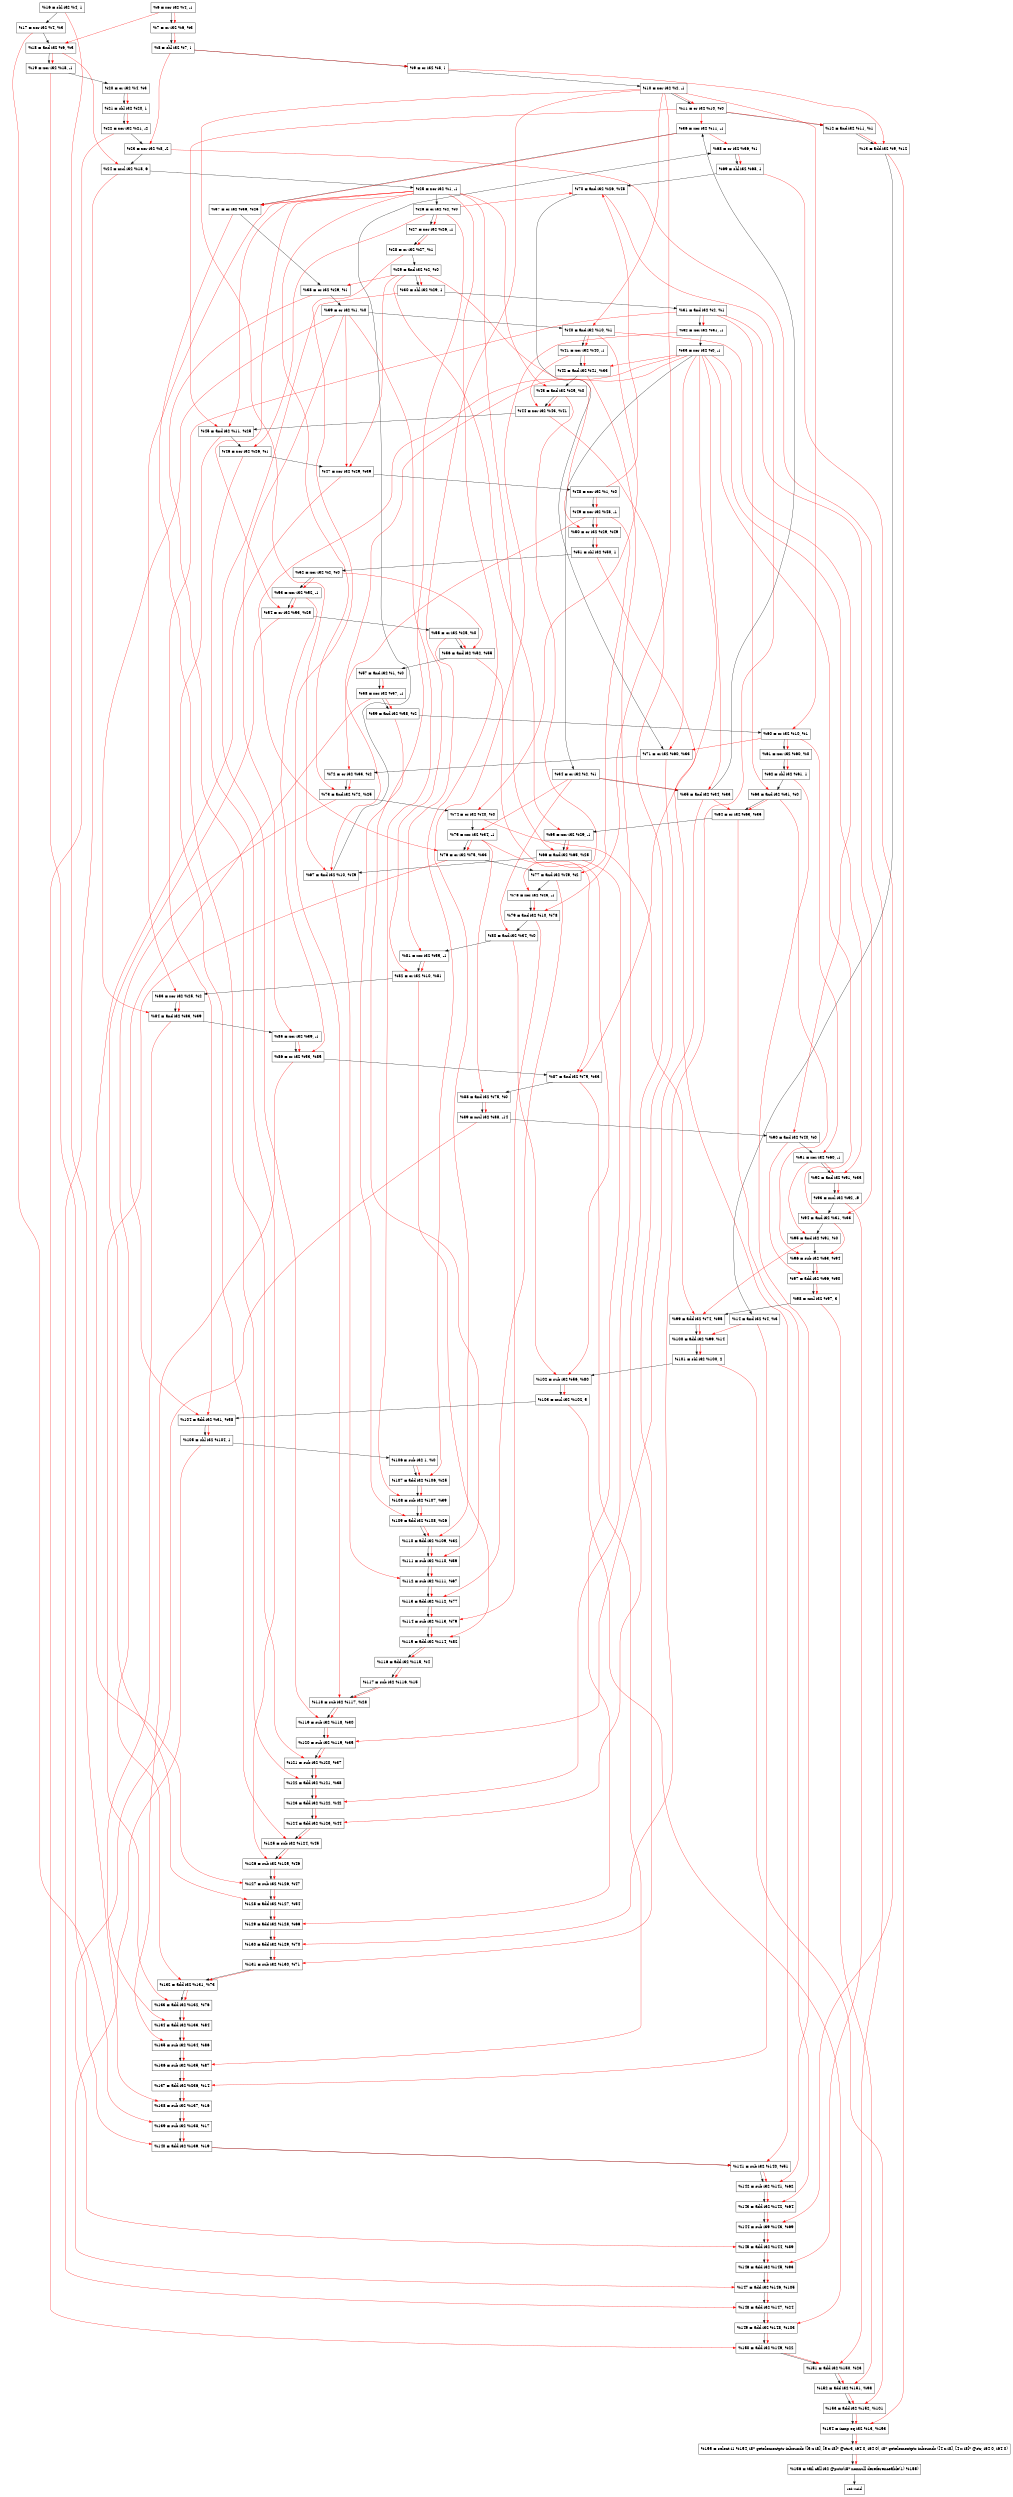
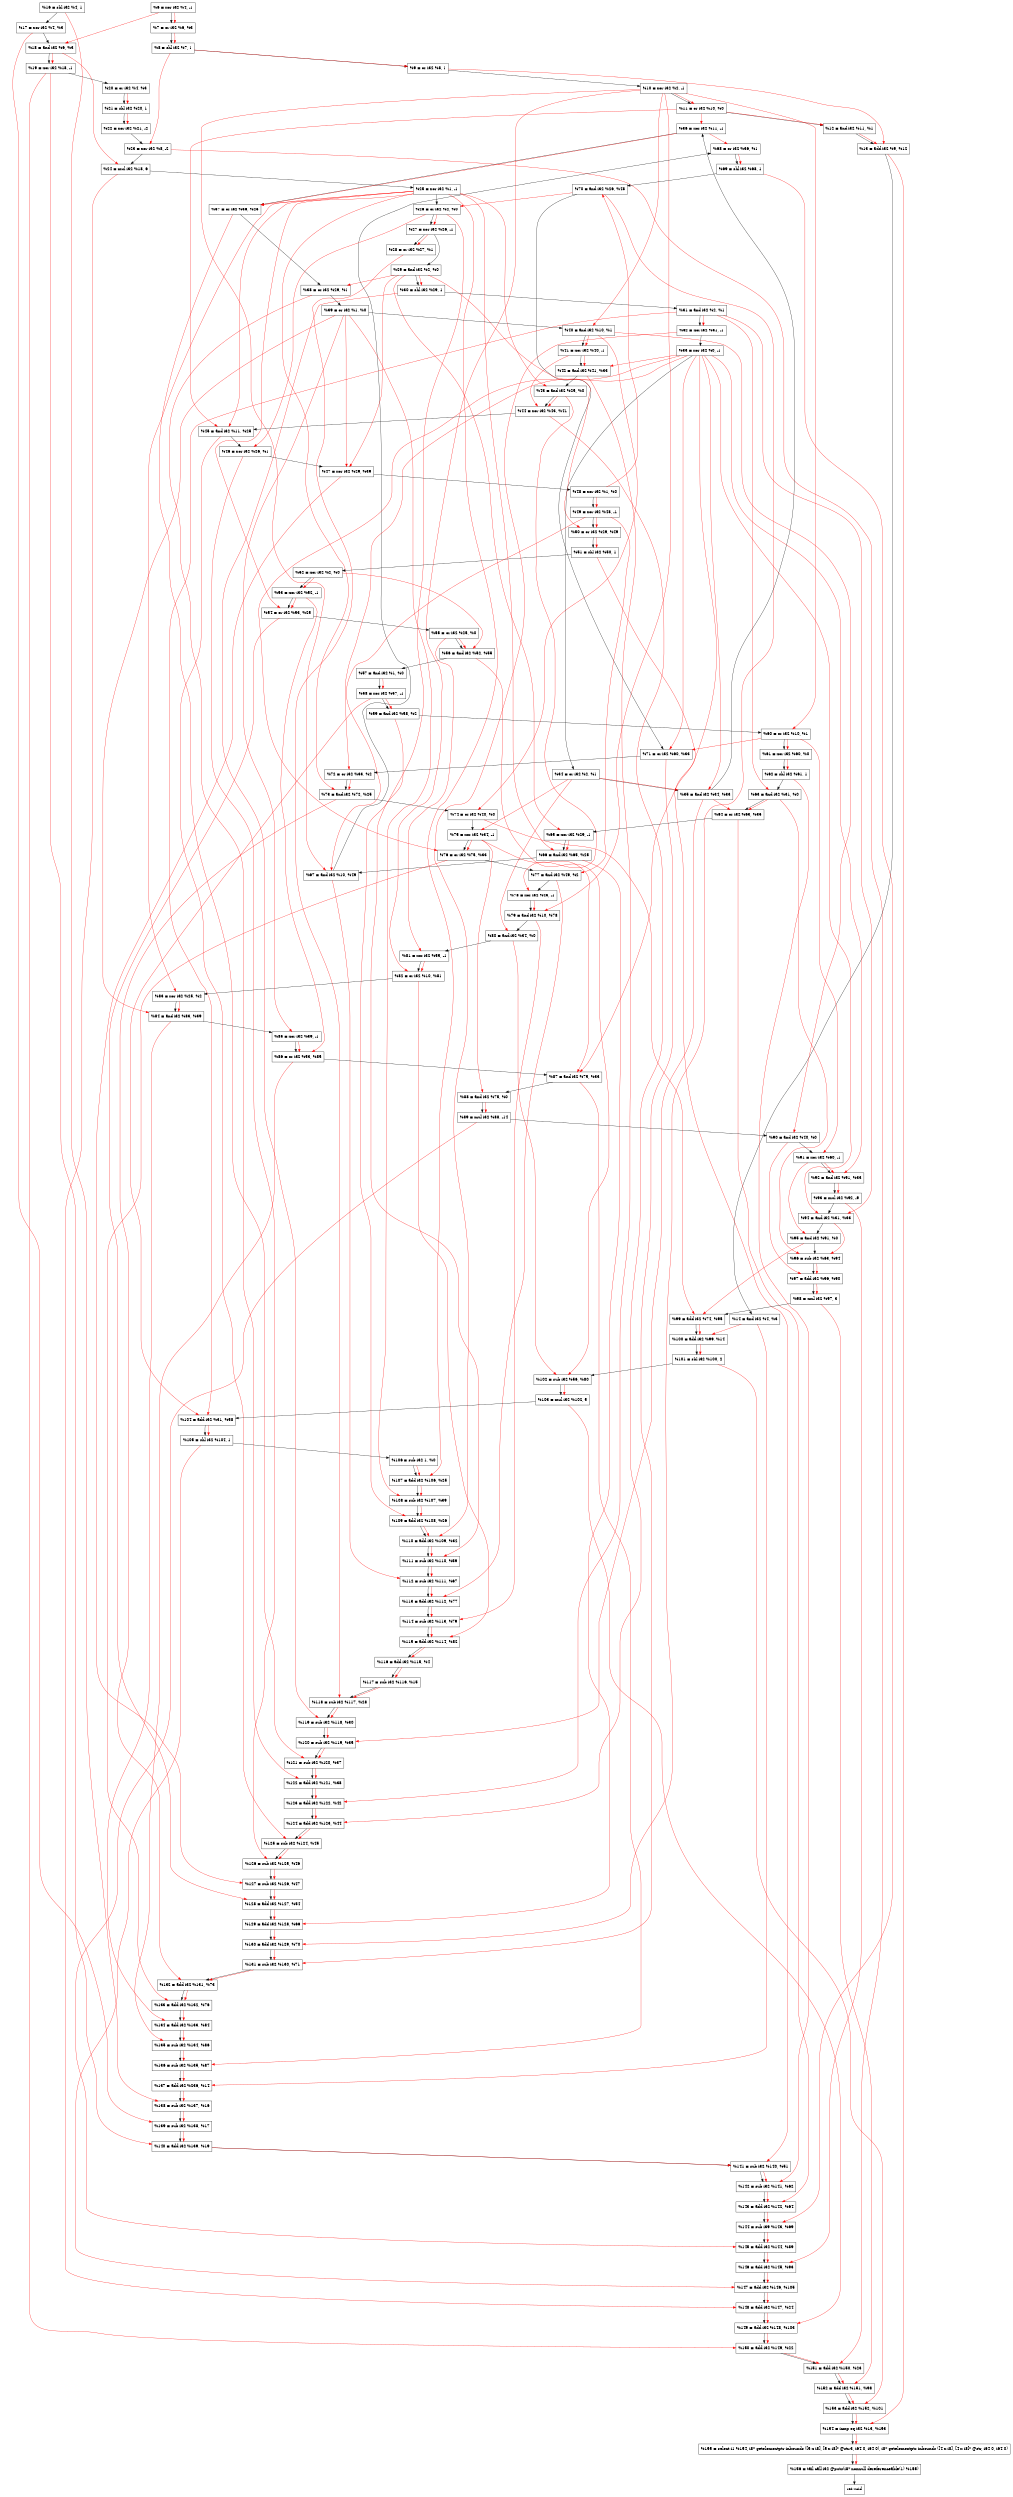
  digraph {
    node [shape=record]
    edge [color=red]
    n1 [label="  %6 = xor i32 %4, -1"]
    n2 [label="  %7 = or i32 %6, %3"]
    n3 [label="  %18 = and i32 %6, %3"]
    n4 [label="  %8 = shl i32 %7, 1"]
    n5 [label="  %19 = xor i32 %18, -1"]
    n6 [label="  %24 = mul i32 %18, 6"]
    n7 [label="  %9 = or i32 %8, 1"]
    n8 [label="  %23 = xor i32 %8, -2"]
    n9 [label="  %10 = xor i32 %2, -1"]
    n10 [label="  %13 = add i32 %9, %12"]
    n11 [label="  %151 = add i32 %150, %23"]
    n12 [label="  %11 = or i32 %10, %0"]
    n13 [label="  %40 = and i32 %10, %1"]
    n14 [label="  %60 = or i32 %10, %1"]
    n15 [label="  %67 = and i32 %10, %49"]
    n16 [label="  %79 = and i32 %10, %78"]
    n17 [label="  %82 = or i32 %10, %81"]
    n18 [label="  %14 = and i32 %4, %3"]
    n19 [label="  %154 = icmp eq i32 %13, %153"]
    n20 [label="  %12 = and i32 %11, %1"]
    n21 [label="  %36 = xor i32 %11, -1"]
    n22 [label="  %45 = and i32 %11, %25"]
    n23 [label="  %41 = xor i32 %40, -1"]
    n24 [label="  %74 = or i32 %40, %0"]
    n25 [label="  %90 = and i32 %40, %0"]
    n26 [label="  %71 = or i32 %60, %33"]
    n27 [label="  %61 = xor i32 %60, %0"]
    n28 [label="  %91 = xor i32 %60, -1"]
    n29 [label="  %68 = or i32 %36, %1"]
    n30 [label="  %112 = sub i32 %111, %67"]
    n31 [label="  %80 = and i32 %34, %0"]
    n32 [label="  %114 = sub i32 %113, %79"]
    n33 [label="  %83 = xor i32 %25, %2"]
    n34 [label="  %115 = add i32 %114, %82"]
    n35 [label="  %37 = or i32 %36, %25"]
    n36 [label="  %46 = xor i32 %26, %1"]
    n37 [label="  %125 = sub i32 %124, %45"]
    n38 [label="  %100 = add i32 %99, %14"]
    n39 [label="%137 = add i32 %236, %14"]
    n40 [label="  %155 = select i1 %154, i8* getelementptr inbounds ([5 x i8], [5 x i8]* @str.3, i64 0, i64 0), i8* getelementptr inbounds ([4 x i8], [4 x i8]* @str, i64 0, i64 0)"]
    n41 [label="  %101 = shl i32 %100, 2"]
    n42 [label="  %138 = sub i32 %137, %16"]
    n43 [label="  %16 = shl i32 %4, 1"]
    n44 [label="  %17 = xor i32 %4, %3"]
    n45 [label="  %117 = sub i32 %116, %15"]
    n46 [label="  %118 = sub i32 %117, %28"]
    n47 [label="  %139 = sub i32 %138, %17"]
    n48 [label="  %140 = add i32 %139, %19"]
    n49 [label="  %20 = or i32 %4, %3"]
    n50 [label="  %25 = xor i32 %1, -1"]
    n51 [label="  %148 = add i32 %147, %24"]
    n52 [label="  %21 = shl i32 %20, 1"]
    n53 [label="  %141 = sub i32 %140, %51"]
    n54 [label="  %22 = xor i32 %21, -2"]
    n55 [label="  %150 = add i32 %149, %22"]
    n56 [label="  %152 = add i32 %151, %98"]
    n57 [label="  %26 = or i32 %2, %0"]
    n58 [label="  %43 = and i32 %25, %0"]
    n59 [label="  %54 = or i32 %53, %25"]
    n60 [label="  %66 = and i32 %65, %25"]
    n61 [label="  %73 = and i32 %72, %25"]
    n62 [label="  %107 = add i32 %106, %25"]
    n63 [label="  %149 = add i32 %148, %103"]
    n64 [label="  %27 = xor i32 %26, -1"]
    n65 [label="  %70 = and i32 %26, %48"]
    n66 [label="  %109 = add i32 %108, %26"]
    n67 [label="  %38 = or i32 %29, %1"]
    n68 [label="  %121 = sub i32 %120, %37"]
    n69 [label="  %44 = xor i32 %43, %41"]
    n70 [label="  %78 = xor i32 %43, -1"]
    n71 [label="  %55 = or i32 %25, %0"]
    n72 [label="  %128 = add i32 %127, %54"]
    n73 [label="  %56 = and i32 %52, %55"]
    n74 [label="  %81 = xor i32 %55, -1"]
    n75 [label="  %129 = add i32 %128, %66"]
    n76 [label="  %132 = add i32 %131, %73"]
    n77 [label="  %84 = and i32 %83, %39"]
    n78 [label="  %108 = sub i32 %107, %39"]
    n79 [label="  %28 = or i32 %27, %1"]
    n80 [label="  %47 = xor i32 %29, %39"]
    n81 [label="  %126 = sub i32 %125, %46"]
    n82 [label="  %130 = add i32 %129, %70"]
    n83 [label="  %110 = add i32 %109, %32"]
    n84 [label="  %29 = and i32 %2, %0"]
    n85 [label="  %30 = shl i32 %29, 1"]
    n86 [label="  %50 = or i32 %29, %49"]
    n87 [label="  %65 = xor i32 %29, -1"]
    n88 [label="  %119 = sub i32 %118, %30"]
    n89 [label="  %31 = and i32 %2, %1"]
    n90 [label="  %39 = or i32 %1, %0"]
    n91 [label="  %122 = add i32 %121, %38"]
    n92 [label="  %48 = xor i32 %1, %0"]
    n93 [label="  %127 = sub i32 %126, %47"]
    n94 [label="  %51 = shl i32 %50, 1"]
    n95 [label="  %32 = xor i32 %31, -1"]
    n96 [label="  %63 = and i32 %31, %0"]
    n97 [label="  %94 = and i32 %31, %33"]
    n98 [label="  %104 = add i32 %31, %58"]
    n99 [label="  %120 = sub i32 %119, %35"]
    n100 [label="  %33 = xor i32 %0, -1"]
    n101 [label="  %64 = or i32 %63, %35"]
    n102 [label="  %96 = sub i32 %63, %94"]
    n103 [label="  %95 = and i32 %91, %0"]
    n104 [label="  %105 = shl i32 %104, 1"]
    n105 [label="  %34 = or i32 %2, %1"]
    n106 [label="  %35 = and i32 %34, %33"]
    n107 [label="  %42 = and i32 %41, %33"]
    n108 [label="  %72 = or i32 %33, %2"]
    n109 [label="  %76 = or i32 %75, %33"]
    n110 [label="  %87 = and i32 %75, %33"]
    n111 [label="  %92 = and i32 %91, %33"]
    n112 [label="  %111 = sub i32 %110, %59"]
    n113 [label="  %75 = xor i32 %34, -1"]
    n114 [label="  %123 = add i32 %122, %42"]
    n115 [label="  %131 = sub i32 %130, %71"]
    n116 [label="  %77 = and i32 %49, %2"]
    n117 [label="  %133 = add i32 %132, %76"]
    n118 [label="  %88 = and i32 %75, %0"]
    n119 [label="  %136 = sub i32 %135, %87"]
    n120 [label="  %93 = mul i32 %92, -9"]
    n121 [label="  %102 = sub i32 %56, %80"]
    n122 [label="  %143 = add i32 %142, %64"]
    n123 [label="  %69 = shl i32 %68, 1"]
    n124 [label="  %85 = xor i32 %39, -1"]
    n125 [label="  %134 = add i32 %133, %84"]
    n126 [label="  %86 = or i32 %53, %85"]
    n127 [label="  %99 = add i32 %74, %95"]
    n128 [label="  %97 = add i32 %96, %90"]
    n129 [label="  %124 = add i32 %123, %44"]
    n130 [label="  %49 = xor i32 %48, -1"]
    n131 [label="  %113 = add i32 %112, %77"]
    n132 [label="  %52 = xor i32 %2, %0"]
    n133 [label="  %53 = xor i32 %52, -1"]
    n134 [label="  %142 = sub i32 %141, %62"]
    n135 [label="  %57 = and i32 %1, %0"]
    n136 [label="  %135 = sub i32 %134, %86"]
    n137 [label="  %58 = xor i32 %57, -1"]
    n138 [label="  %103 = mul i32 %102, 5"]
    n139 [label="  %59 = and i32 %58, %2"]
    n140 [label="  %62 = shl i32 %61, 1"]
    n141 [label="%144 = sub i39 %143, %69"]
    n142 [label="  %145 = add i32 %144, %89"]
    n143 [label="  %89 = mul i32 %88, -14"]
    n144 [label="  %116 = add i32 %115, %4"]
    n145 [label="  %146 = add i32 %145, %93"]
    n146 [label="  %98 = mul i32 %97, 3"]
    n147 [label="  %147 = add i32 %146, %105"]
    n148 [label="  %153 = add i32 %152, %101"]
    n149 [label="  %106 = sub i32 1, %0"]
    n150 [label="  %156 = tail call i32 @puts(i8* nonnull dereferenceable(1) %155)"]
    n151 [label="  ret void"]
    n1 -> n2 [color=""]
    n1 -> n2
    n1 -> n3
    n2 -> n4 [color=""]
    n2 -> n4
    n3 -> n5 [color=""]
    n3 -> n5
    n3 -> n6
    n4 -> n7 [color=""]
    n4 -> n7
    n4 -> n8
    n5 -> n48
    n5 -> n49 [color=""]
    n6 -> n50 [color=""]
    n6 -> n51
    n7 -> n9 [color=""]
    n7 -> n10
    n8 -> n6 [color=""]
    n8 -> n11
    n9 -> n12 [color=""]
    n9 -> n12
    n9 -> n13
    n9 -> n14
    n9 -> n15
    n9 -> n16
    n9 -> n17
    n10 -> n18 [color=""]
    n10 -> n19
    n11 -> n56 [color=""]
    n11 -> n56
    n12 -> n20 [color=""]
    n12 -> n20
    n12 -> n21
    n12 -> n22
    n13 -> n23 [color=""]
    n13 -> n23
    n13 -> n24
    n13 -> n25
    n14 -> n26
    n14 -> n27 [color=""]
    n14 -> n27
    n14 -> n28
    n15 -> n29 [color=""]
    n15 -> n30
    n16 -> n31 [color=""]
    n16 -> n32
    n17 -> n33 [color=""]
    n17 -> n34
    n18 -> n38
    n18 -> n39
    n19 -> n40 [color=""]
    n19 -> n40
    n20 -> n10 [color=""]
    n20 -> n10
    n21 -> n29
    n21 -> n35 [color=""]
    n21 -> n35
    n22 -> n36 [color=""]
    n22 -> n37
    n23 -> n69
    n23 -> n107 [color=""]
    n23 -> n107
    n24 -> n113 [color=""]
    n24 -> n127
    n25 -> n28 [color=""]
    n25 -> n128
    n26 -> n108 [color=""]
    n26 -> n115
    n27 -> n140 [color=""]
    n27 -> n140
    n28 -> n103
    n28 -> n111 [color=""]
    n28 -> n111
    n29 -> n123 [color=""]
    n29 -> n123
    n30 -> n131 [color=""]
    n30 -> n131
    n31 -> n74 [color=""]
    n31 -> n121
    n32 -> n34 [color=""]
    n32 -> n34
    n33 -> n77 [color=""]
    n33 -> n77
    n34 -> n144 [color=""]
    n34 -> n144
    n35 -> n67 [color=""]
    n35 -> n68
    n36 -> n80 [color=""]
    n36 -> n81
    n37 -> n81 [color=""]
    n37 -> n81
    n38 -> n41 [color=""]
    n38 -> n41
    n39 -> n42 [color=""]
    n39 -> n42
    n40 -> n150 [color=""]
    n40 -> n150
    n41 -> n121 [color=""]
    n41 -> n148
    n42 -> n47 [color=""]
    n42 -> n47
    n43 -> n42
    n43 -> n44 [color=""]
    n44 -> n3 [color=""]
    n44 -> n47
    n45 -> n46 [color=""]
    n45 -> n46
    n46 -> n88 [color=""]
    n46 -> n88
    n47 -> n48 [color=""]
    n47 -> n48
    n48 -> n53 [color=""]
    n48 -> n53
    n49 -> n52 [color=""]
    n49 -> n52
    n50 -> n22
    n50 -> n33
    n50 -> n35
    n50 -> n57 [color=""]
    n50 -> n58
    n50 -> n59
    n50 -> n60
    n50 -> n61
    n50 -> n62
    n51 -> n63 [color=""]
    n51 -> n63
    n52 -> n54 [color=""]
    n52 -> n54
    n53 -> n134 [color=""]
    n53 -> n134
    n54 -> n8 [color=""]
-   n54 -> n55
+   n5 -> n55
    n55 -> n11 [color=""]
    n55 -> n11
    n56 -> n148 [color=""]
    n56 -> n148
    n57 -> n36
    n57 -> n64 [color=""]
    n57 -> n64
-   n57 -> n65
+   n65 -> n57
    n57 -> n66
    n58 -> n69 [color=""]
    n58 -> n69
    n58 -> n70
    n59 -> n71 [color=""]
    n59 -> n72
    n60 -> n15 [color=""]
    n60 -> n75
    n61 -> n24 [color=""]
    n61 -> n76
    n62 -> n78 [color=""]
    n62 -> n78
    n63 -> n55 [color=""]
    n63 -> n55
    n64 -> n79 [color=""]
    n64 -> n79
    n65 -> n26 [color=""]
    n65 -> n82
    n66 -> n83 [color=""]
    n66 -> n83
    n67 -> n90 [color=""]
    n67 -> n91
    n68 -> n91 [color=""]
    n68 -> n91
    n69 -> n22 [color=""]
    n69 -> n129
    n70 -> n16 [color=""]
    n70 -> n16
    n71 -> n73 [color=""]
    n71 -> n73
    n71 -> n74
    n72 -> n75 [color=""]
    n72 -> n75
    n73 -> n121
    n73 -> n135 [color=""]
    n74 -> n17 [color=""]
    n74 -> n17
    n75 -> n82 [color=""]
    n75 -> n82
    n76 -> n117 [color=""]
    n76 -> n117
    n77 -> n124 [color=""]
    n77 -> n125
    n78 -> n66 [color=""]
    n78 -> n66
    n79 -> n46
-   n79 -> n84 [color=""]
+   n64 -> n84 [color=""]
    n80 -> n92 [color=""]
    n80 -> n93
    n81 -> n93 [color=""]
    n81 -> n93
    n82 -> n115 [color=""]
    n82 -> n115
    n83 -> n112 [color=""]
    n83 -> n112
    n84 -> n67
    n84 -> n80
    n84 -> n85 [color=""]
    n84 -> n85
    n84 -> n86
    n84 -> n87
    n85 -> n88
    n85 -> n89 [color=""]
    n86 -> n94 [color=""]
    n86 -> n94
    n87 -> n60 [color=""]
    n87 -> n60
    n88 -> n99 [color=""]
    n88 -> n99
    n89 -> n95 [color=""]
    n89 -> n95
    n89 -> n96
    n89 -> n97
    n89 -> n98
    n90 -> n13 [color=""]
    n90 -> n77
    n90 -> n78
    n90 -> n80
    n90 -> n124
    n91 -> n114 [color=""]
    n91 -> n114
    n92 -> n65
    n92 -> n130 [color=""]
    n92 -> n130
    n93 -> n72 [color=""]
    n93 -> n72
    n94 -> n53
    n94 -> n132 [color=""]
    n95 -> n83
    n95 -> n100 [color=""]
    n96 -> n101 [color=""]
    n96 -> n101
    n96 -> n102
    n97 -> n102
    n97 -> n103 [color=""]
    n98 -> n104 [color=""]
    n98 -> n104
    n99 -> n68 [color=""]
    n99 -> n68
    n100 -> n26
    n100 -> n97
    n100 -> n105 [color=""]
    n100 -> n106
    n100 -> n107
    n100 -> n108
    n100 -> n109
    n100 -> n110
    n100 -> n111
    n101 -> n87 [color=""]
    n101 -> n122
    n102 -> n128 [color=""]
    n102 -> n128
    n103 -> n102 [color=""]
    n103 -> n127
    n104 -> n147
    n104 -> n149 [color=""]
    n105 -> n31
    n105 -> n106 [color=""]
    n105 -> n106
    n105 -> n113
    n106 -> n21 [color=""]
    n106 -> n99
    n106 -> n101
    n107 -> n58 [color=""]
    n107 -> n114
    n108 -> n61 [color=""]
    n108 -> n61
    n109 -> n116 [color=""]
    n109 -> n117
    n110 -> n118 [color=""]
    n110 -> n119
    n111 -> n120 [color=""]
    n111 -> n120
    n112 -> n30 [color=""]
    n112 -> n30
    n113 -> n109 [color=""]
    n113 -> n109
    n113 -> n110
    n113 -> n118
    n114 -> n129 [color=""]
    n114 -> n129
    n115 -> n76 [color=""]
    n115 -> n76
    n116 -> n70 [color=""]
    n116 -> n131
    n117 -> n125 [color=""]
    n117 -> n125
    n118 -> n143 [color=""]
    n118 -> n143
    n119 -> n39 [color=""]
    n119 -> n39
    n120 -> n97 [color=""]
    n120 -> n145
    n121 -> n138 [color=""]
    n121 -> n138
    n122 -> n141 [color=""]
    n122 -> n141
    n123 -> n65 [color=""]
    n123 -> n141
    n124 -> n126 [color=""]
    n124 -> n126
    n125 -> n136 [color=""]
    n125 -> n136
    n126 -> n110 [color=""]
    n126 -> n136
    n127 -> n38 [color=""]
    n127 -> n38
    n128 -> n146 [color=""]
    n128 -> n146
    n129 -> n37 [color=""]
    n129 -> n37
    n130 -> n15
    n130 -> n86 [color=""]
    n130 -> n86
    n130 -> n116
    n131 -> n32 [color=""]
    n131 -> n32
    n132 -> n73
    n132 -> n133 [color=""]
    n132 -> n133
    n133 -> n59 [color=""]
    n133 -> n59
    n133 -> n126
    n134 -> n122 [color=""]
    n134 -> n122
    n135 -> n137 [color=""]
    n135 -> n137
    n136 -> n119 [color=""]
    n136 -> n119
    n137 -> n98
    n137 -> n139 [color=""]
    n137 -> n139
    n138 -> n63
    n138 -> n98 [color=""]
    n139 -> n14 [color=""]
    n139 -> n112
    n140 -> n96 [color=""]
    n140 -> n134
    n141 -> n142 [color=""]
    n141 -> n142
    n142 -> n145 [color=""]
    n142 -> n145
    n143 -> n25 [color=""]
    n143 -> n142
    n144 -> n45 [color=""]
    n144 -> n45
    n145 -> n147 [color=""]
    n145 -> n147
    n146 -> n56
    n146 -> n127 [color=""]
    n147 -> n51 [color=""]
    n147 -> n51
    n148 -> n19 [color=""]
    n148 -> n19
    n149 -> n62 [color=""]
    n149 -> n62
    n150 -> n151 [color=""]
  }
